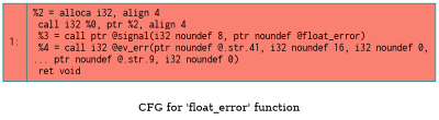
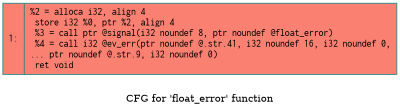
  digraph {
    label="CFG for 'float_error' function"
    rankdir=LR
-   n1 [color=teal fillcolor=salmon fontname=Courier label="{1:\l|  %2 = alloca i32, align 4\l  call i32 %0, ptr %2, align 4\l  %3 = call ptr @signal(i32 noundef 8, ptr noundef @float_error)\l  %4 = call i32 @ev_err(ptr noundef @.str.41, i32 noundef 16, i32 noundef 0,\l... ptr noundef @.str.9, i32 noundef 0)\l  ret void\l}" shape=record style=filled]
+   n1 [color=teal fillcolor=salmon fontname=Courier label="{1:\l|  %2 = alloca i32, align 4\l  store i32 %0, ptr %2, align 4\l  %3 = call ptr @signal(i32 noundef 8, ptr noundef @float_error)\l  %4 = call i32 @ev_err(ptr noundef @.str.41, i32 noundef 16, i32 noundef 0,\l... ptr noundef @.str.9, i32 noundef 0)\l  ret void\l}" shape=record style=filled]
  }
